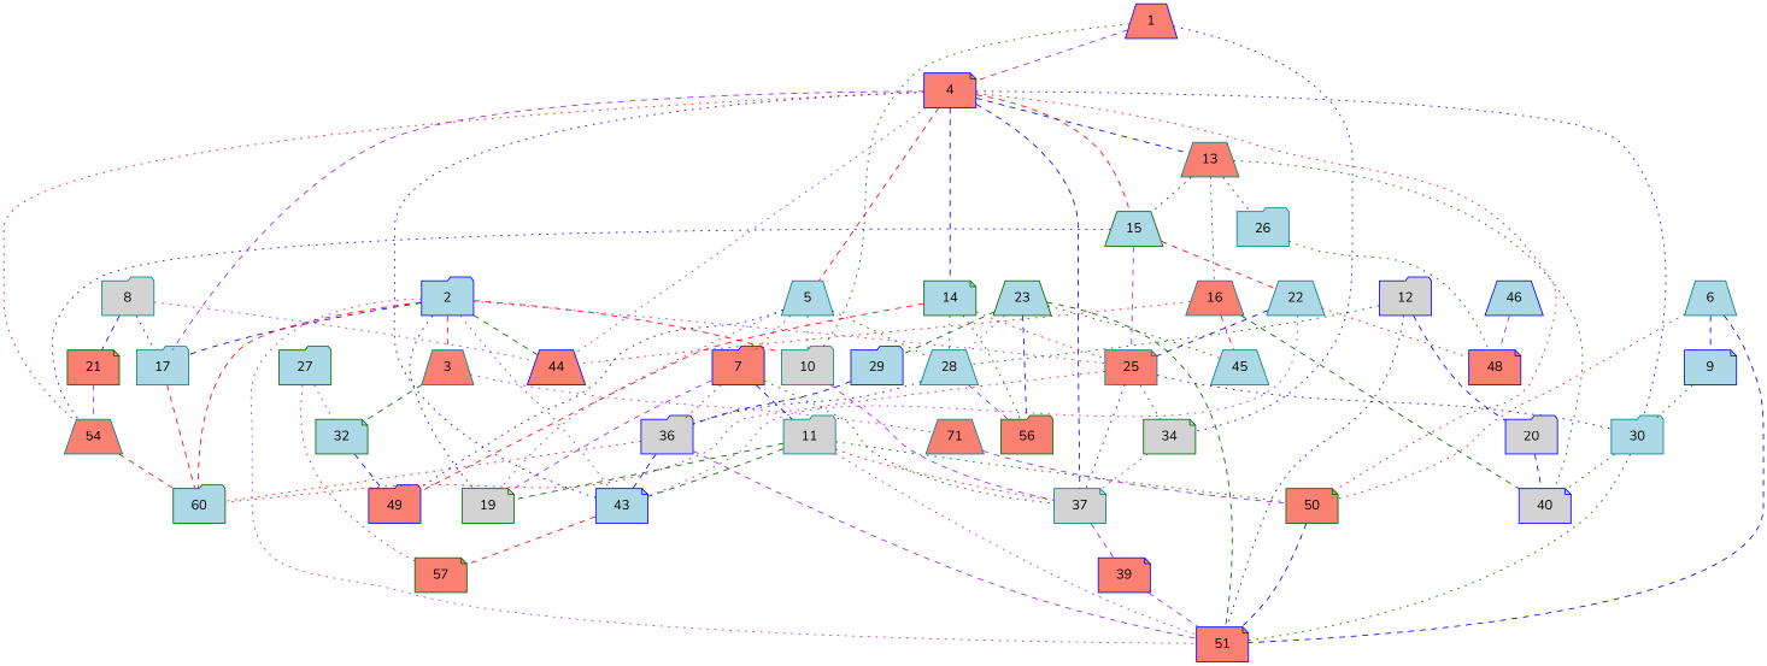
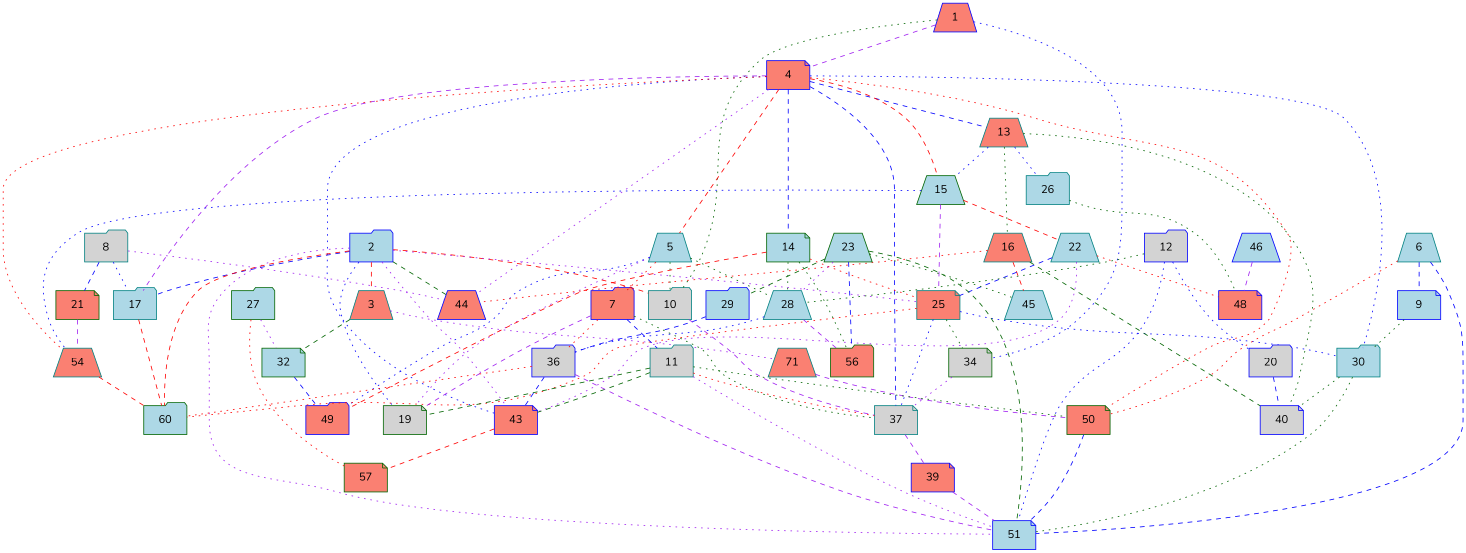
  graph {
    fontname=Nunito
    node [color=teal fillcolor=lightblue fontname=Nunito shape=note style=filled]
    edge [color=blue fontname=Nunito style=dotted weight=1.0]
    1 [color=blue fillcolor=salmon shape=trapezium]
    4 [color=blue fillcolor=salmon]
    10 [fillcolor=lightgrey shape=folder]
    34 [color=darkgreen fillcolor=lightgrey]
    17 [shape=folder]
-   43 [color=blue]
+   43 [color=blue fillcolor=salmon]
    44 [color=blue fillcolor=salmon shape=trapezium]
    5 [shape=trapezium]
    13 [fillcolor=salmon shape=trapezium]
    14 [color=darkgreen]
    15 [color=darkgreen shape=trapezium]
    30 [shape=folder]
    37 [fillcolor=lightgrey]
    50 [color=darkgreen fillcolor=salmon]
    54 [fillcolor=salmon shape=trapezium]
    2 [color=blue shape=folder]
    3 [fillcolor=salmon shape=trapezium]
    19 [color=darkgreen fillcolor=lightgrey]
    25 [fillcolor=salmon]
-   51 [color=blue fillcolor=salmon]
+   51 [color=blue]
    60 [color=darkgreen shape=folder]
    n22 [fillcolor=salmon label=71 shape=trapezium]
    32 [color=darkgreen]
    57 [color=darkgreen fillcolor=salmon]
    49 [color=blue fillcolor=salmon shape=folder]
    7 [color=blue fillcolor=salmon shape=folder]
    28 [shape=trapezium]
    16 [fillcolor=salmon shape=trapezium]
    26 [shape=folder]
    40 [color=blue fillcolor=lightgrey]
    56 [color=darkgreen fillcolor=salmon shape=folder]
    22 [shape=trapezium]
    39 [color=blue fillcolor=salmon]
    11 [fillcolor=lightgrey shape=folder]
    36 [color=blue fillcolor=lightgrey shape=folder]
    6 [shape=trapezium]
    9 [color=blue]
    8 [fillcolor=lightgrey shape=folder]
    21 [color=darkgreen fillcolor=salmon]
    12 [color=blue fillcolor=lightgrey shape=folder]
    20 [color=blue fillcolor=lightgrey shape=folder]
    45 [shape=trapezium]
    48 [color=blue fillcolor=salmon]
    23 [color=darkgreen shape=trapezium]
    29 [color=blue shape=folder]
    27 [color=darkgreen shape=folder]
    46 [color=blue shape=trapezium]
    1 -- 4 [color=purple style=dashed]
    1 -- 10 [color=darkgreen]
    1 -- 34 [weight=2.0]
    4 -- 17 [color=purple style=dashed]
    4 -- 43
    4 -- 44 [color=purple weight=3.0]
    4 -- 5 [color=red style=dashed]
    4 -- 13 [style=dashed]
    4 -- 14 [style=dashed]
    4 -- 15 [color=red style=dashed]
    4 -- 30
    4 -- 37 [style=dashed weight=2.0]
    4 -- 50 [color=red]
    4 -- 54 [color=red]
    10 -- 37 [color=purple style=dashed weight=2.0]
    34 -- 37 [color=purple]
    17 -- 60 [color=red style=dashed]
    43 -- 57 [color=red style=dashed]
    5 -- 10 [color=darkgreen weight=2.0]
    5 -- 19 [color=purple]
    5 -- 49
    5 -- 7 [color=red]
    5 -- 28 [color=darkgreen]
    13 -- 15
    13 -- 16 [color=darkgreen]
    13 -- 26
    13 -- 40 [color=darkgreen]
    14 -- 25 [color=red]
    14 -- 49 [color=red style=dashed]
    14 -- 28 [color=darkgreen]
    14 -- 56 [color=darkgreen]
    15 -- 54
    15 -- 25 [color=purple style=dashed]
    15 -- 22 [color=red style=dashed]
    30 -- 51 [color=darkgreen]
    30 -- 40 [color=darkgreen]
    37 -- 39 [color=purple style=dashed]
    50 -- 51 [style=dashed weight=2.0]
    54 -- 60 [color=red style=dashed]
    2 -- 10 [color=red style=dashed]
    2 -- 17 [style=dashed weight=2.0]
    2 -- 43 [color=purple]
    2 -- 44 [color=darkgreen style=dashed]
    2 -- 3 [color=red style=dashed]
    2 -- 19
    2 -- 25 [color=purple]
    2 -- 51 [color=purple]
    2 -- 60 [color=red style=dashed]
    3 -- n22 [color=purple]
    3 -- 32 [color=darkgreen style=dashed]
    25 -- 34 [color=darkgreen]
    25 -- 30
    25 -- 37
    25 -- 60 [color=red]
    n22 -- 50 [color=purple style=dashed weight=3.0]
    32 -- 49 [style=dashed]
    7 -- 37 [color=darkgreen]
    7 -- 19 [color=purple style=dashed]
    7 -- 11 [style=dashed]
    7 -- 36 [color=red]
    28 -- 56 [color=purple style=dashed weight=2.0]
    28 -- 36
    16 -- 44 [color=red]
    16 -- 40 [color=darkgreen style=dashed]
    16 -- 45 [color=red style=dashed]
    26 -- 48 [color=darkgreen]
    22 -- 43 [color=purple]
    22 -- 25 [style=dashed]
    22 -- 48 [color=red weight=2.0]
    39 -- 51 [color=purple style=dashed]
    11 -- 43 [color=darkgreen style=dashed]
    11 -- 37 [color=red]
    11 -- 50 [color=darkgreen]
    11 -- 19 [color=darkgreen style=dashed]
    11 -- 51 [color=purple]
    36 -- 43 [style=dashed]
    36 -- 51 [color=purple style=dashed weight=2.0]
    36 -- 60 [color=red]
    6 -- 50 [color=red]
    6 -- 51 [style=dashed]
    6 -- 9 [style=dashed]
    9 -- 30 [color=darkgreen]
    8 -- 17
    8 -- 44 [color=purple]
    8 -- 21 [style=dashed weight=2.0]
    21 -- 54 [color=purple style=dashed weight=2.0]
    12 -- 51
    12 -- 28 [color=darkgreen]
-   12 -- 20 [style=dashed]
+   12 -- 20
    20 -- 40 [style=dashed]
    23 -- 51 [color=darkgreen style=dashed]
    23 -- 28 [color=purple]
    23 -- 56 [style=dashed]
    23 -- 45 [color=darkgreen]
    23 -- 29 [color=darkgreen style=dashed]
    29 -- 36 [style=dashed]
    27 -- 32 [color=purple]
    27 -- 57 [color=red]
    46 -- 48 [color=purple style=dashed]
  }
